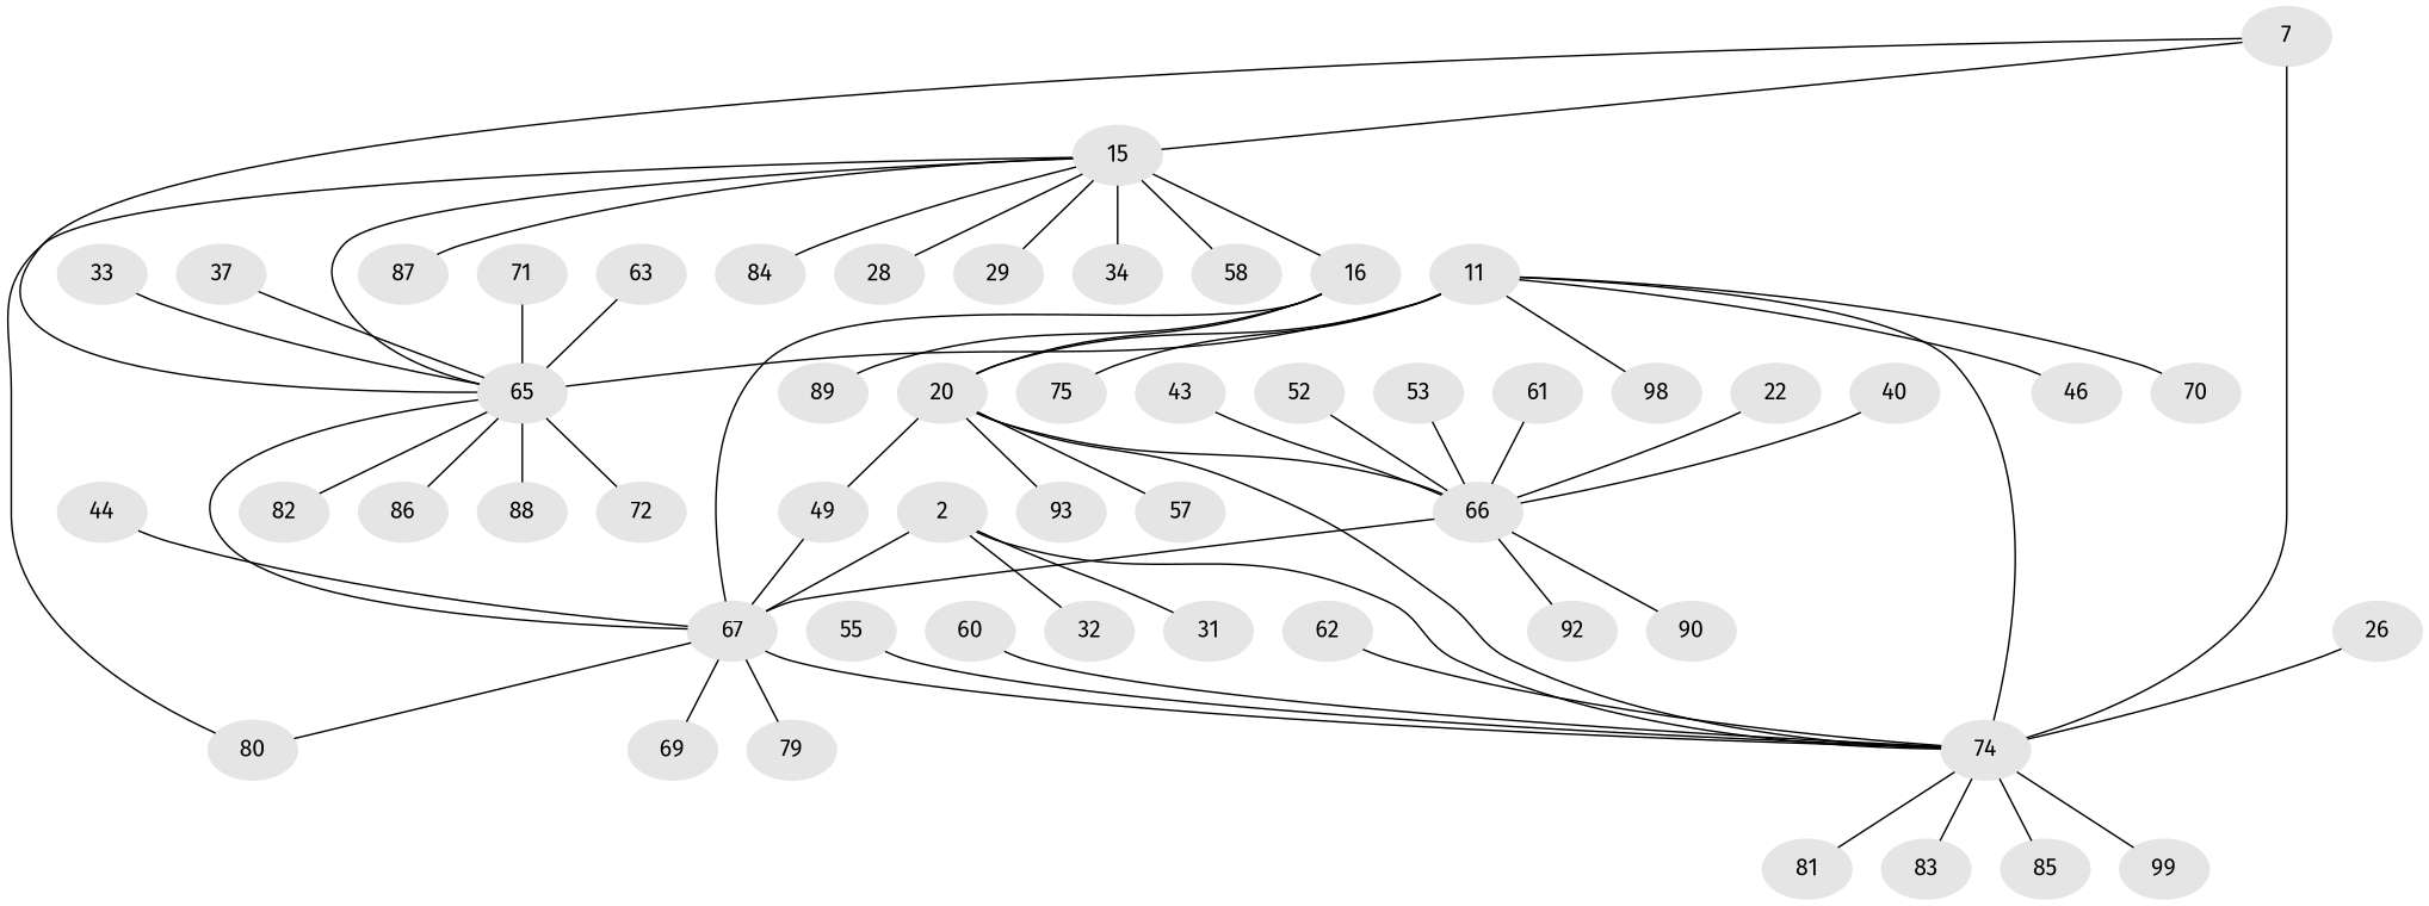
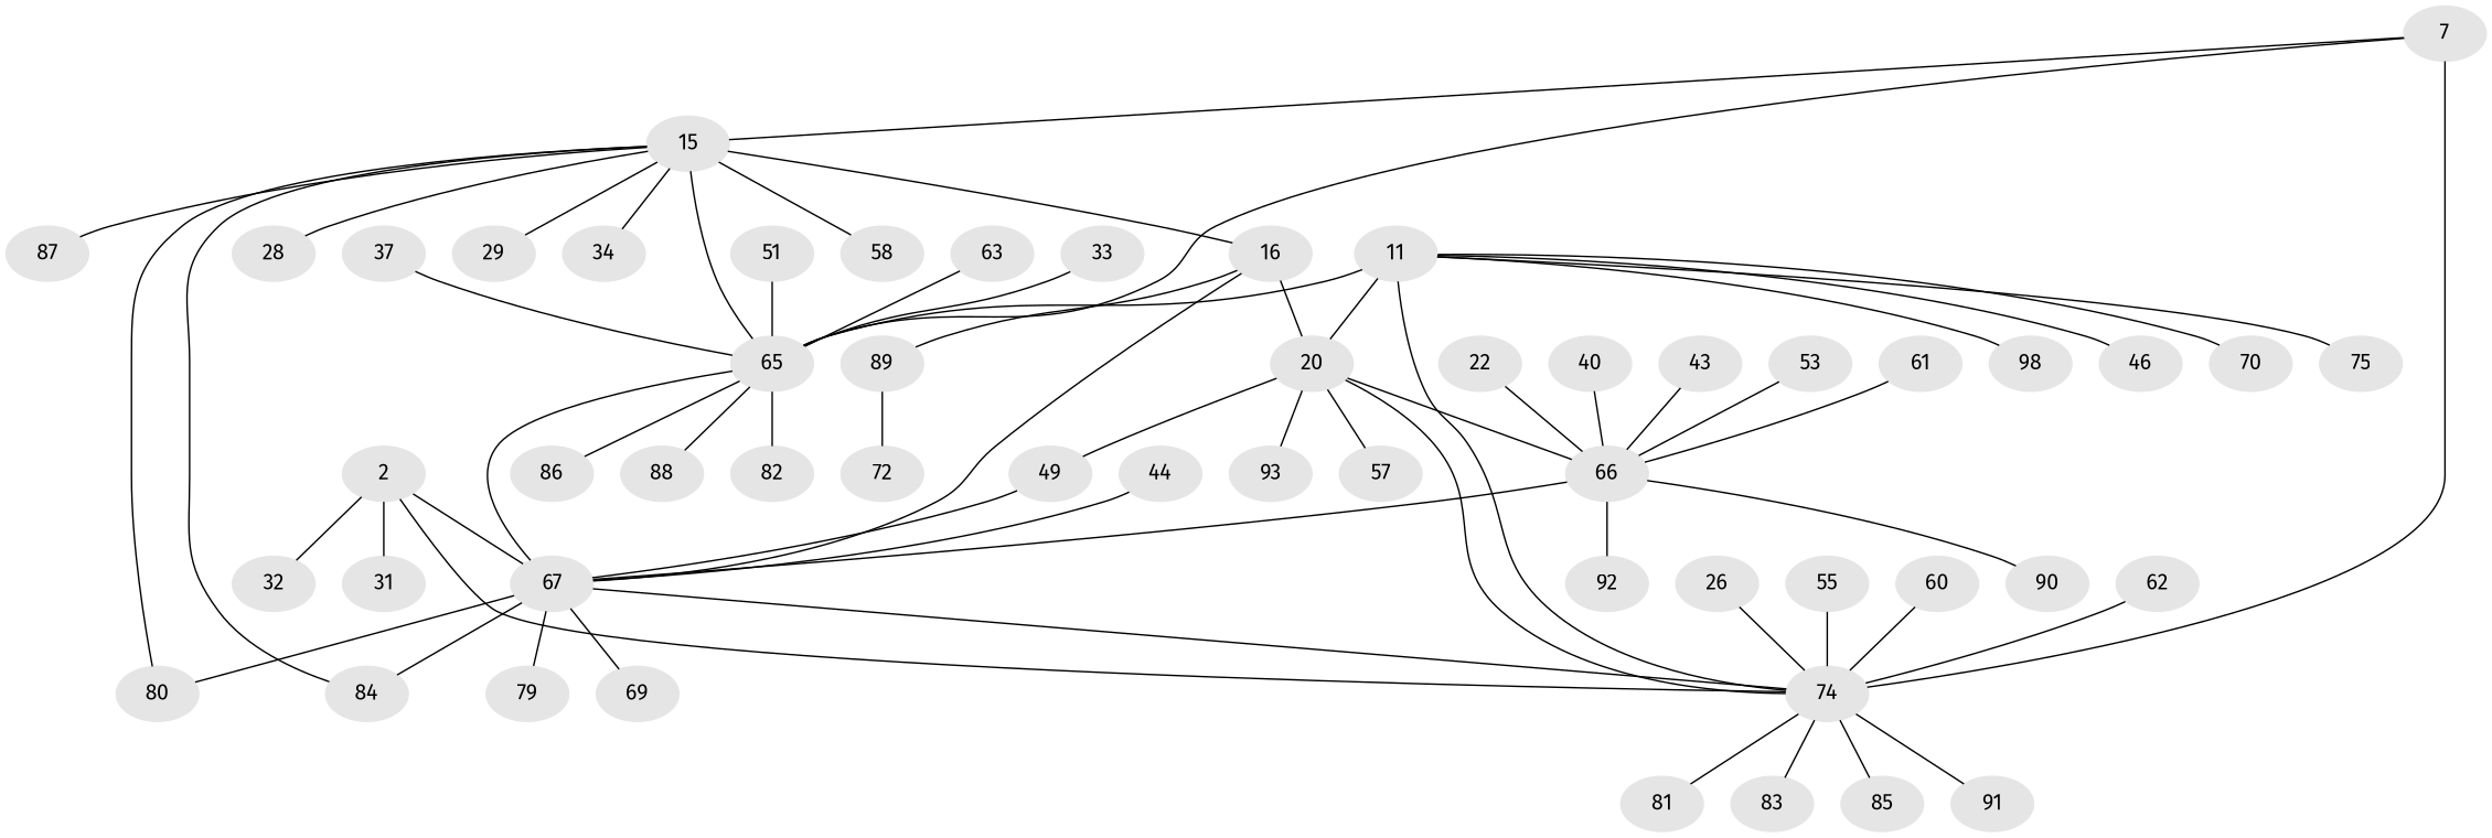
  graph {
    fontname="Fira Sans"
    node [color=gray90 fontname="Fira Sans" style=filled]
    edge [fontname="Fira Sans"]
    2 [super="+1"]
    31
    32
    67 [super="+4+24"]
    74 [super="+56+27+71"]
    80 [super="+48"]
    84 [super="+78"]
    69
    79 [super="+54"]
    81
    83 [super="+36"]
    85
-   91 [super="+45+47" label=99]
+   91 [super="+45+47"]
    7 [super="+6"]
    15 [super="+13"]
    65 [super="+12+23+30"]
    16 [super="+14"]
    28
    29
    34
    58
    87 [super="+50"]
    72
    82 [super="+64"]
    86
    88
    11 [super="+10"]
    20 [super="+18"]
    n29 [label=98]
    46
    70
    75 [super="+73"]
    49
    57
    66 [super="+19+21"]
    93
    89
    90
    92 [super="+68"]
    22
    26
    33
    37
    40
    43
    44
-   51 [label=71]
-   52
+   51
    53
    55
    60
    61
    62
    63
    2 -- 31
    2 -- 32
    2 -- 67 [weight=4]
    2 -- 74
    67 -- 74
    67 -- 80
+   67 -- 84
    67 -- 69
    67 -- 79
    74 -- 81
    74 -- 83
    74 -- 85
    74 -- 91
    7 -- 74 [weight=4]
    7 -- 15
    7 -- 65
    15 -- 80
    15 -- 84
    15 -- 65
    15 -- 16 [weight=4]
    15 -- 28
    15 -- 29
    15 -- 34
    15 -- 58
    15 -- 87
    65 -- 67
-   65 -- 72
+   89 -- 72
    65 -- 82
    65 -- 86
    65 -- 88
    16 -- 67
    16 -- 20
    16 -- 89
    11 -- 74 [weight=2]
    11 -- 65 [weight=4]
    11 -- 20
    11 -- n29
    11 -- 46
    11 -- 70
    11 -- 75
    20 -- 74
    20 -- 49
    20 -- 57
    20 -- 66 [weight=4]
    20 -- 93
    49 -- 67
    66 -- 67
    66 -- 90
    66 -- 92
    22 -- 66
    26 -- 74
    33 -- 65
    37 -- 65
    40 -- 66
    43 -- 66
    44 -- 67
    51 -- 65
-   52 -- 66
    53 -- 66
    55 -- 74
    60 -- 74
    61 -- 66
    62 -- 74
    63 -- 65
  }
